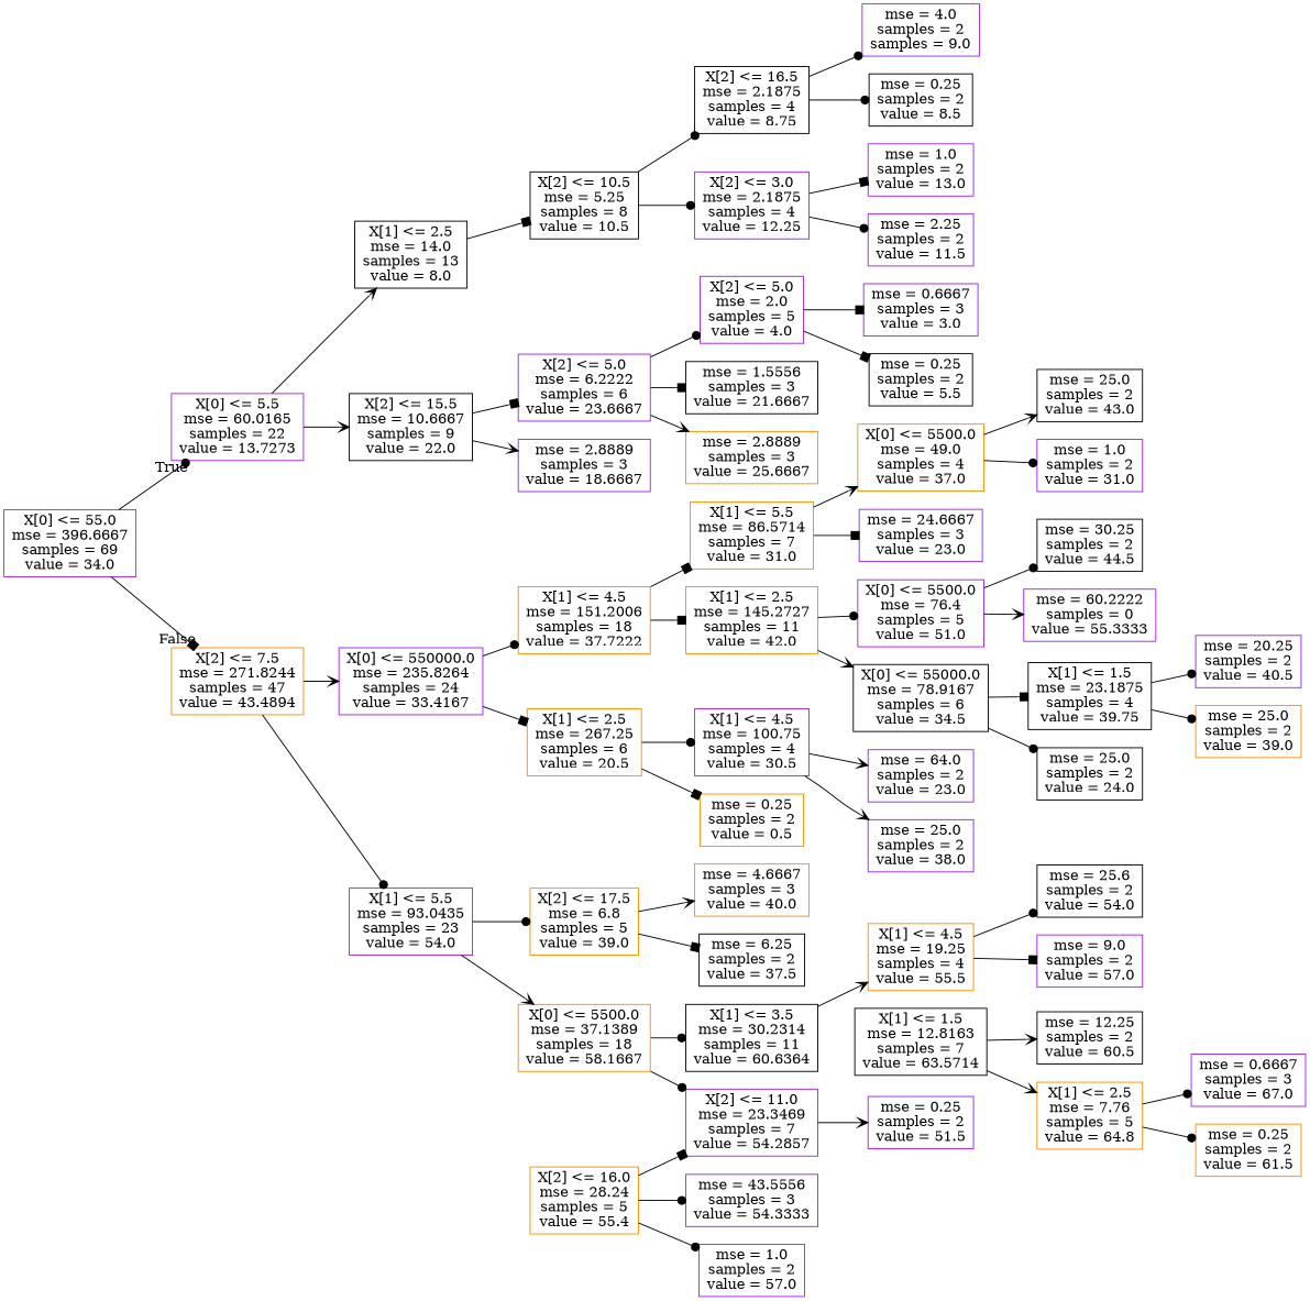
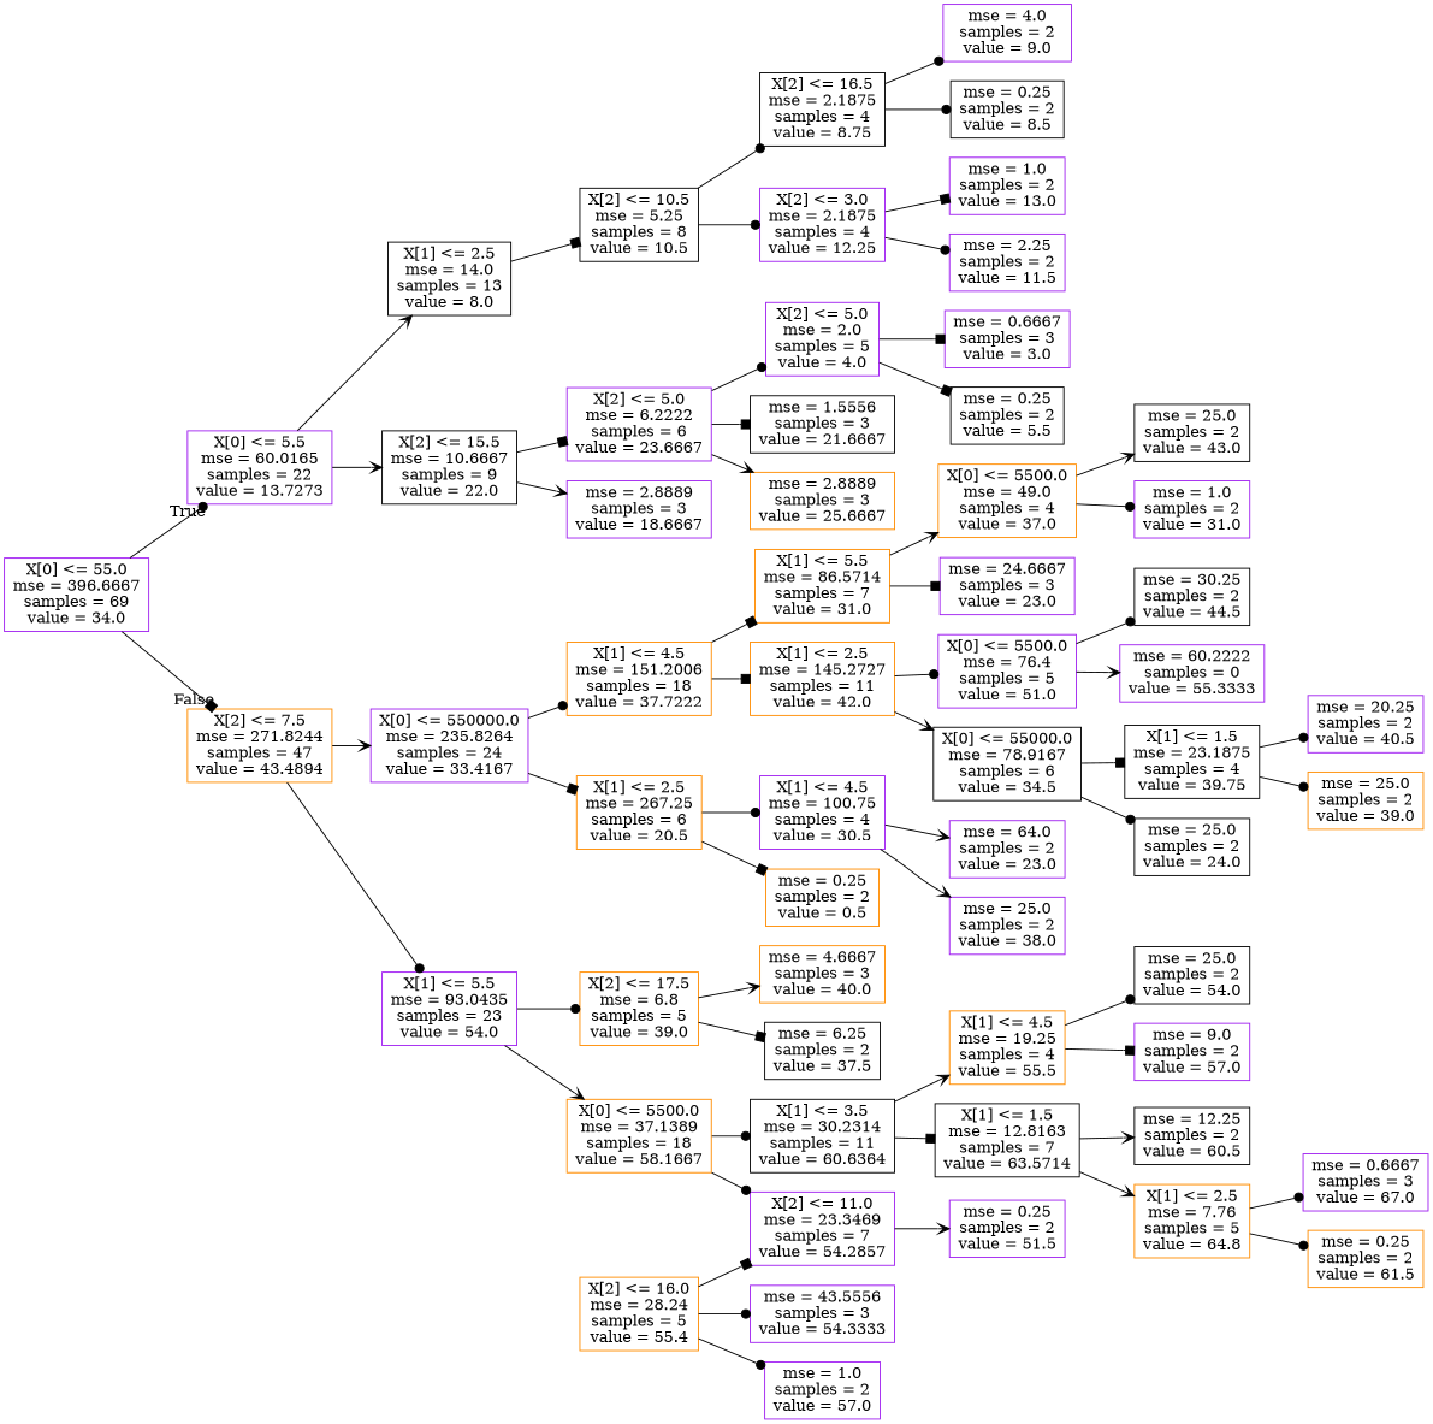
  digraph {
    rankdir=LR
    node [color=purple shape=box]
    edge [arrowhead=dot]
    n1 [label="X[0] <= 55.0\nmse = 396.6667\nsamples = 69\nvalue = 34.0"]
    n2 [label="X[0] <= 5.5\nmse = 60.0165\nsamples = 22\nvalue = 13.7273"]
    n3 [color=darkorange label="X[2] <= 7.5\nmse = 271.8244\nsamples = 47\nvalue = 43.4894"]
    n4 [color=black label="X[1] <= 2.5\nmse = 14.0\nsamples = 13\nvalue = 8.0"]
    n5 [color=black label="X[2] <= 15.5\nmse = 10.6667\nsamples = 9\nvalue = 22.0"]
    n6 [label="X[0] <= 550000.0\nmse = 235.8264\nsamples = 24\nvalue = 33.4167"]
    n7 [label="X[1] <= 5.5\nmse = 93.0435\nsamples = 23\nvalue = 54.0"]
    n8 [color=black label="X[2] <= 10.5\nmse = 5.25\nsamples = 8\nvalue = 10.5"]
    n9 [label="X[2] <= 5.0\nmse = 6.2222\nsamples = 6\nvalue = 23.6667"]
    n10 [label="mse = 2.8889\nsamples = 3\nvalue = 18.6667"]
    n11 [label="X[2] <= 5.0\nmse = 2.0\nsamples = 5\nvalue = 4.0"]
    n12 [color=black label="mse = 0.25\nsamples = 2\nvalue = 5.5"]
    n13 [label="mse = 0.6667\nsamples = 3\nvalue = 3.0"]
    n14 [label="X[2] <= 3.0\nmse = 2.1875\nsamples = 4\nvalue = 12.25"]
    n15 [color=black label="X[2] <= 16.5\nmse = 2.1875\nsamples = 4\nvalue = 8.75"]
    n16 [label="mse = 2.25\nsamples = 2\nvalue = 11.5"]
    n17 [label="mse = 1.0\nsamples = 2\nvalue = 13.0"]
    n18 [color=black label="mse = 0.25\nsamples = 2\nvalue = 8.5"]
-   n19 [label="mse = 4.0\nsamples = 2\nsamples = 9.0"]
+   n19 [label="mse = 4.0\nsamples = 2\nvalue = 9.0"]
    n20 [color=black label="mse = 1.5556\nsamples = 3\nvalue = 21.6667"]
    n21 [color=darkorange label="mse = 2.8889\nsamples = 3\nvalue = 25.6667"]
    n22 [color=darkorange label="X[1] <= 4.5\nmse = 151.2006\nsamples = 18\nvalue = 37.7222"]
    n23 [color=darkorange label="X[1] <= 2.5\nmse = 267.25\nsamples = 6\nvalue = 20.5"]
    n24 [color=darkorange label="X[0] <= 5500.0\nmse = 37.1389\nsamples = 18\nvalue = 58.1667"]
    n25 [color=darkorange label="X[2] <= 17.5\nmse = 6.8\nsamples = 5\nvalue = 39.0"]
    n26 [color=darkorange label="X[1] <= 2.5\nmse = 145.2727\nsamples = 11\nvalue = 42.0"]
    n27 [color=darkorange label="X[1] <= 5.5\nmse = 86.5714\nsamples = 7\nvalue = 31.0"]
    n28 [color=darkorange label="mse = 0.25\nsamples = 2\nvalue = 0.5"]
    n29 [label="X[1] <= 4.5\nmse = 100.75\nsamples = 4\nvalue = 30.5"]
    n30 [color=black label="X[0] <= 55000.0\nmse = 78.9167\nsamples = 6\nvalue = 34.5"]
    n31 [label="X[0] <= 5500.0\nmse = 76.4\nsamples = 5\nvalue = 51.0"]
    n32 [label="mse = 24.6667\nsamples = 3\nvalue = 23.0"]
    n33 [color=darkorange label="X[0] <= 5500.0\nmse = 49.0\nsamples = 4\nvalue = 37.0"]
    n34 [color=black label="X[1] <= 1.5\nmse = 23.1875\nsamples = 4\nvalue = 39.75"]
    n35 [color=black label="mse = 25.0\nsamples = 2\nvalue = 24.0"]
    n36 [color=black label="mse = 30.25\nsamples = 2\nvalue = 44.5"]
    n37 [label="mse = 60.2222\nsamples = 0\nvalue = 55.3333"]
    n38 [label="mse = 20.25\nsamples = 2\nvalue = 40.5"]
    n39 [color=darkorange label="mse = 25.0\nsamples = 2\nvalue = 39.0"]
    n40 [color=black label="mse = 25.0\nsamples = 2\nvalue = 43.0"]
    n41 [label="mse = 1.0\nsamples = 2\nvalue = 31.0"]
    n42 [label="mse = 25.0\nsamples = 2\nvalue = 38.0"]
    n43 [label="mse = 64.0\nsamples = 2\nvalue = 23.0"]
    n44 [label="X[2] <= 11.0\nmse = 23.3469\nsamples = 7\nvalue = 54.2857"]
    n45 [color=black label="X[1] <= 3.5\nmse = 30.2314\nsamples = 11\nvalue = 60.6364"]
    n46 [color=black label="mse = 6.25\nsamples = 2\nvalue = 37.5"]
    n47 [color=darkorange label="mse = 4.6667\nsamples = 3\nvalue = 40.0"]
    n48 [label="mse = 0.25\nsamples = 2\nvalue = 51.5"]
    n49 [color=black label="X[1] <= 1.5\nmse = 12.8163\nsamples = 7\nvalue = 63.5714"]
    n50 [color=darkorange label="X[1] <= 4.5\nmse = 19.25\nsamples = 4\nvalue = 55.5"]
    n51 [color=darkorange label="X[2] <= 16.0\nmse = 28.24\nsamples = 5\nvalue = 55.4"]
    n52 [label="mse = 1.0\nsamples = 2\nvalue = 57.0"]
    n53 [label="mse = 43.5556\nsamples = 3\nvalue = 54.3333"]
    n54 [color=black label="mse = 12.25\nsamples = 2\nvalue = 60.5"]
    n55 [color=darkorange label="X[1] <= 2.5\nmse = 7.76\nsamples = 5\nvalue = 64.8"]
-   n56 [color=black label="mse = 25.6\nsamples = 2\nvalue = 54.0"]
+   n56 [color=black label="mse = 25.0\nsamples = 2\nvalue = 54.0"]
    n57 [label="mse = 9.0\nsamples = 2\nvalue = 57.0"]
    n58 [label="mse = 0.6667\nsamples = 3\nvalue = 67.0"]
    n59 [color=darkorange label="mse = 0.25\nsamples = 2\nvalue = 61.5"]
    n1 -> n2 [headlabel=True labelangle=45 labeldistance=2.5]
    n1 -> n3 [arrowhead=box headlabel=False labelangle=-45 labeldistance=2.5]
    n2 -> n4 [arrowhead=vee]
    n2 -> n5 [arrowhead=vee]
    n3 -> n6 [arrowhead=vee]
    n3 -> n7
    n4 -> n8 [arrowhead=box]
    n5 -> n9 [arrowhead=box]
    n5 -> n10 [arrowhead=vee]
    n6 -> n22
    n6 -> n23 [arrowhead=box]
    n7 -> n24 [arrowhead=vee]
    n7 -> n25
    n8 -> n14
    n8 -> n15
    n9 -> n11
    n9 -> n20 [arrowhead=box]
    n9 -> n21 [arrowhead=vee]
    n11 -> n12 [arrowhead=box]
    n11 -> n13 [arrowhead=box]
    n14 -> n16
    n14 -> n17 [arrowhead=box]
    n15 -> n18
    n15 -> n19
    n22 -> n26 [arrowhead=box]
    n22 -> n27 [arrowhead=box]
    n23 -> n28 [arrowhead=box]
    n23 -> n29
    n24 -> n44
    n24 -> n45
    n25 -> n46 [arrowhead=box]
    n25 -> n47 [arrowhead=vee]
    n26 -> n30 [arrowhead=vee]
    n26 -> n31
    n27 -> n32 [arrowhead=box]
    n27 -> n33 [arrowhead=vee]
    n29 -> n42 [arrowhead=vee]
    n29 -> n43 [arrowhead=vee]
    n30 -> n34 [arrowhead=box]
    n30 -> n35
    n31 -> n36
    n31 -> n37 [arrowhead=vee]
    n33 -> n40 [arrowhead=vee]
    n33 -> n41
    n34 -> n38
    n34 -> n39
    n44 -> n48 [arrowhead=vee]
+   n45 -> n49 [arrowhead=box]
    n45 -> n50 [arrowhead=vee]
    n49 -> n54 [arrowhead=vee]
    n49 -> n55 [arrowhead=vee]
    n50 -> n56
    n50 -> n57 [arrowhead=box]
    n51 -> n44 [arrowhead=box]
    n51 -> n52
    n51 -> n53
    n55 -> n58
    n55 -> n59
  }
